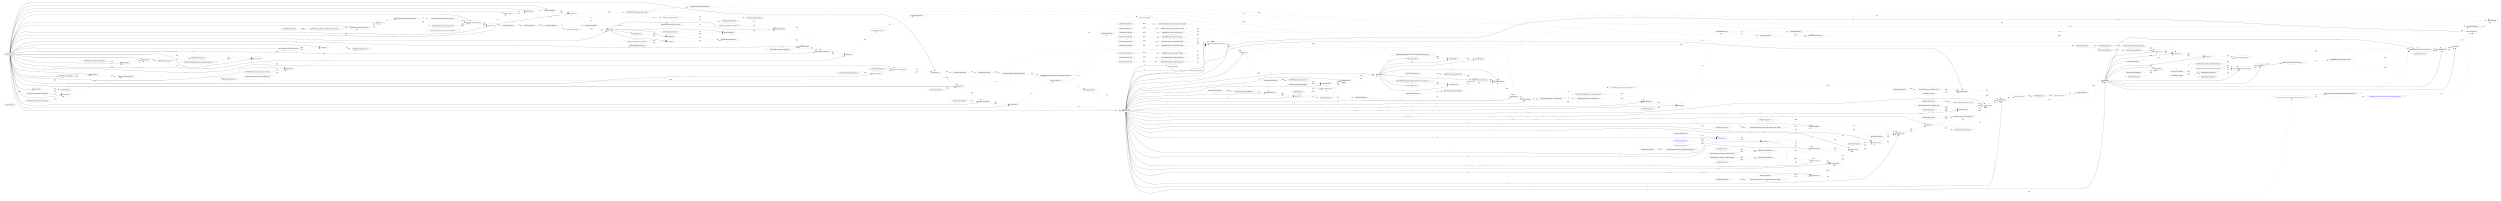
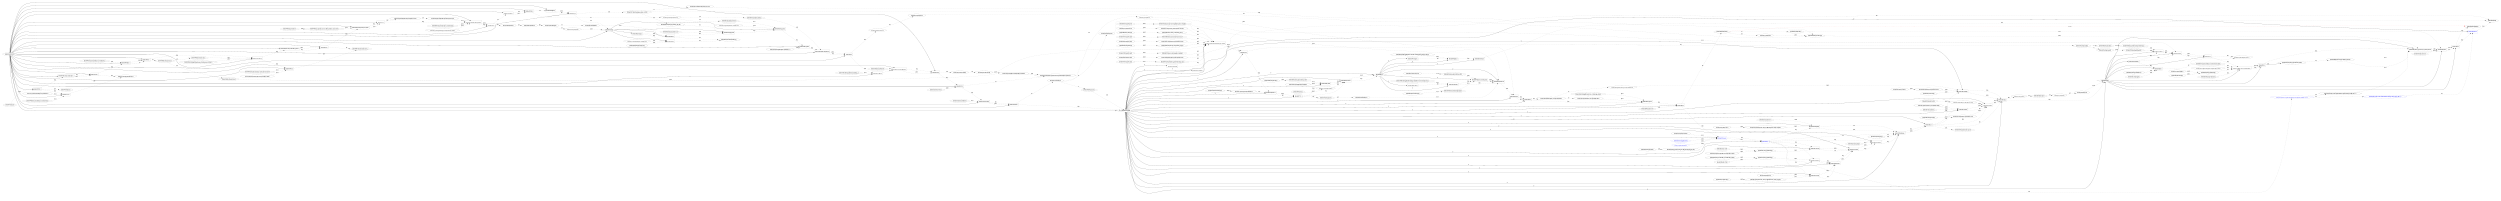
  digraph {
    fontname=Merriweather
    rankdir=LR
    node [fontname=Merriweather shape=ellipse style=dashed]
    edge [fontname=Merriweather style=dotted]
    n1 [label="(88659995)Any(FLAGS)"]
    n2 [label="(88659996)Any.predict_source_file(predict_source_file)"]
    n3 [label="(88659994)load_final_test_data" shape=box]
    n4 [label="(88660169)Any(model)"]
    n5 [label="(88660170)Any.predictions(predictions)"]
    n6 [label="(88660173)[list]" shape=box]
    n7 [label="(88660036)tensorflow(tf)"]
    n8 [label="(88660037)ConfigProto" shape=box]
    n9 [label="(88660038)=" shape=box]
    n10 [label="(88660121)reshape" shape=box]
    n11 [label="(88660142)=" shape=box]
    n12 [label="(88660143)zip" shape=box]
    n13 [label="(88660149)range" shape=box]
    n14 [label="(88660154)Add" shape=box]
    n15 [label="(88660144)range" shape=box]
    n16 [label="(88660119)Any(decoder_input)"]
    n17 [label="(88660192)number(1)"]
    n18 [label="(88660193)Add" shape=box]
    n19 [label="(88660194)=" shape=box]
    n20 [label="(88660186)Any(Subscript)"]
    n21 [label="(88660184)write_question_id_with_labels" shape=box]
    n22 [label="(88660082)Any.ckpt_dir(ckpt_dir)"]
    n23 [label="(88660084)Add" shape=box]
    n24 [label="(88660080)exists" shape=box]
    n25 [label="(88660029)Any(testX2)"]
    n26 [label="(88660103)Any(testX2)"]
    n27 [label="(88660102)len" shape=box]
    n28 [label="(88660055)Any(FLAGS)"]
    n29 [label="(88660056)Any.learning_rate(learning_rate)"]
    n30 [label="(88660052)seq2seq_attention_model" shape=box]
    n31 [label="(88660009)=" shape=box]
    n32 [label="(88660013)For" shape=diamond]
    n33 [label="(88660007)List[Any](question_id_list)"]
    n34 [label="(88660020)=" shape=box]
    n35 [label="(88660018)()" shape=box]
    n36 [label="(88660014)empty" shape=box]
    n37 [label="(88660022)append" shape=box]
    n38 [label="(88660025)append" shape=box]
    n39 [label="(88660185)List[Any](question_id_list)"]
    n40 [label="(88660021)List[Any](question_id_list)"]
    n41 [label="(88660019)Any(tuple)"]
    n42 [label="(88660015)boolean(dummy_)"]
    n43 [label="(88660100)return" shape=box]
    n44 [label="(88660198)END" shape=""]
    n45 [label="(88660064)Any.sequence_length(sequence_length)"]
    n46 [label="(88660072)=" shape=box]
    n47 [label="(88660074)tensorflow(tf)"]
    n48 [label="(88660075)tensorflow.train(train)"]
    n49 [label="(88660076)Saver" shape=box]
    n50 [label="(88660157)int(start)"]
    n51 [label="(88660158)int(start)"]
    n52 [label="(88660159)int(end)"]
    n53 [label="(88660177)Any(logits)"]
    n54 [label="(88660178)Any[.](Subscript)"]
    n55 [label="(88660176)get_label_using_logits" shape=box]
    n56 [label="(88660101)int(number_of_training_data)"]
    n57 [label="(88660107)int(number_of_training_data)"]
    n58 [label="(88660146)int(number_of_training_data)"]
    n59 [label="(88660152)int(number_of_training_data)"]
    n60 [label="(88660105)print" shape=box]
    n61 [label="(88660183)=" shape=box]
    n62 [label="(88660175)List[Any](predicted_labels)"]
    n63 [label="(88659976)Any(vocabulary_index2word)"]
    n64 [label="(88659977)()" shape=box]
    n65 [label="(88659974)boolean(dummy_)"]
    n66 [label="(88659990)()" shape=box]
    n67 [label="(88659987)boolean(dummy_)"]
    n68 [label="(88660077)=" shape=box]
    n69 [label="(88660073)Any(saver)"]
    n70 [label="(88660150)Any(FLAGS)"]
    n71 [label="(88660151)Any.batch_size(batch_size)"]
    n72 [label="(88660010)Any(test)"]
    n73 [label="(88660011)Any(tuple)"]
    n74 [label="(88660012)Any(tuple)"]
    n75 [color=blue fontcolor=blue label="(88660116)String(lit(a))"]
    n76 [color=blue fontcolor=blue label="(88660113)open" shape=box]
    n77 [color=blue fontcolor=blue label="(88660118)=" shape=box]
    n78 [label="(88660051)Any(model)"]
    n79 [label="(88660171)Any(model)"]
    n80 [label="(88660172)Any.logits(logits)"]
    n81 [label="(88660044)With" shape=diamond]
    n82 [label="(88660137)Add" shape=box]
    n83 [label="(88660161)For" shape=diamond]
    n84 [label="(88660104)=" shape=box]
    n85 [label="(88660085)If" shape=diamond]
    n86 [label="(88660110)=" shape=box]
    n87 [label="(88660131)[list]" shape=box]
    n88 [label="(88660136)Mult" shape=box]
    n89 [label="(88660197)empty" shape=box]
    n90 [label="(88660050)empty" shape=box]
    n91 [label="(88660123)array" shape=box]
    n92 [color=blue fontcolor=blue label="(88660196)close" shape=box]
    n93 [label="(88660127)[list]" shape=box]
    n94 [label="(88660135)Sub" shape=box]
    n95 [label="(88660141)[list]" shape=box]
    n96 [color=blue fontcolor=blue label="(88660111)codecs.StreamReaderWriter(predict_target_file_f)"]
    n97 [label="(88660166)()" shape=box]
    n98 [label="(88660162)empty" shape=box]
    n99 [label="(88660174)=" shape=box]
    n100 [label="(88660168)run" shape=box]
    n101 [label="(88660090)restore" shape=box]
    n102 [label="(88660087)print" shape=box]
    n103 [label="(88660094)latest_checkpoint" shape=box]
    n104 [label="(88660097)empty" shape=box]
    n105 [label="(88660086)empty" shape=box]
    n106 [label="(88660098)print" shape=box]
    n107 [label="(88660108)int(index)"]
    n108 [label="(88659982)Any(vocabulary_word2index)"]
    n109 [label="(88659981)len" shape=box]
    n110 [label="(88659983)=" shape=box]
    n111 [label="(88660189)codecs.StreamReaderWriter(predict_target_file_f)"]
    n112 [color=blue fontcolor=blue label="(88660195)codecs.StreamReaderWriter(predict_target_file_f)"]
    n113 [label="(88660083)String(lit(checkpoint))"]
    n114 [label="(88660180)Any(predictions)"]
    n115 [label="(88660043)=" shape=box]
    n116 [label="(88660041)Any.gpu_options.allow_growth(allow_growth)"]
    n117 [label="(88660047)Session" shape=box]
    n118 [label="(88660048)AS" shape=box]
    n119 [label="(88660163)boolean(dummy_)"]
    n120 [label="(88660190)int(index)"]
    n121 [label="(88660124)Any(vocabulary_word2index_label)"]
    n122 [label="(88660125)Any[.](Subscript)"]
    n123 [label="(88660017)Any(question_string_list)"]
    n124 [label="(88659993)Any(questionid_question_lists)"]
    n125 [label="(88660002)Any(questionid_question_lists)"]
    n126 [label="(88659999)load_data_predict" shape=box]
    n127 [label="(88659997)=" shape=box]
    n128 [label="(88660003)=" shape=box]
    n129 [label="(88660054)Any.num_classes(num_classes)"]
    n130 [label="(88659998)Any(test)"]
    n131 [label="(88660093)tensorflow.train(train)"]
    n132 [label="(88660062)Any.decay_rate(decay_rate)"]
    n133 [label="(88660045)Any(sess)"]
    n134 [label="(88660049)Any(sess)"]
    n135 [label="(88660167)Any(sess)"]
    n136 [label="(88660091)Any(sess)"]
    n137 [label="(88660095)Any(FLAGS)"]
    n138 [label="(88660096)Any.ckpt_dir(ckpt_dir)"]
    n139 [label="(88660000)Any(vocabulary_word2index)"]
    n140 [label="(88660092)tensorflow(tf)"]
    n141 [label="(88660057)Any(FLAGS)"]
    n142 [label="(88660058)Any.batch_size(batch_size)"]
    n143 [label="(88660035)Any(config)"]
    n144 [label="(88660039)Any(config)"]
    n145 [label="(88660031)List[Any](testX)"]
    n146 [label="(88660030)pad_sequences" shape=box]
    n147 [label="(88660032)=" shape=box]
    n148 [label="(88660138)number(-1)"]
    n149 [label="(88660066)Any(FLAGS)"]
    n150 [label="(88660067)Any.embed_size(embed_size)"]
    n151 [label="(88660191)int(index)"]
    n152 [label="(88660187)int(index)"]
    n153 [label="(88660033)print" shape=box]
    n154 [label="(88659985)String(lit(seq2seq_attention.vocab_size:))"]
    n155 [label="(88659984)print" shape=box]
    n156 [label="(88659991)create_voabulary_label" shape=box]
    n157 [label="(88660063)Any(FLAGS)"]
    n158 [label="(88660089)Any(saver)"]
    n159 [label="(88659980)int(vocab_size)"]
    n160 [label="(88660156)Any.batch_size(batch_size)"]
    n161 [label="(88660109)number(0)"]
    n162 [label="(88660122)numpy(np)"]
    n163 [label="(88660027)print" shape=box]
    n164 [label="(88660115)Any.predict_target_file(predict_target_file)"]
    n165 [label="(88660081)Any(FLAGS)"]
    n166 [label="(88660005)[list]" shape=box]
    n167 [label="(88660147)Any(FLAGS)"]
    n168 [label="(88660148)Any.batch_size(batch_size)"]
    n169 [label="(88660179)number(0)"]
    n170 [label="(88660046)tensorflow(tf)"]
    n171 [label="(88660060)Any.decay_steps(decay_steps)"]
    n172 [label="(88660040)Any.gpu_options(gpu_options)"]
    n173 [label="(88660145)number(0)"]
    n174 [label="(88660164)Any(predictions)"]
    n175 [label="(88659986)int(vocab_size)"]
    n176 [label="(88660065)int(vocab_size)"]
    n177 [label="(88659979)=" shape=box]
    n178 [label="(88659971)(null)"]
    n179 [label="(88659972)=" shape=box]
    n180 [label="(88659970)null(_)"]
    n181 [label="(88659978)create_voabulary" shape=box]
    n182 [label="(88660188)List[Any](predicted_labels)"]
    n183 [label="(88660006)=" shape=box]
    n184 [label="(88660004)List[Any](testX)"]
    n185 [label="(88660008)[list]" shape=box]
    n186 [label="(88660024)List[Any](testX)"]
    n187 [label="(88660181)Any(vocabulary_index2word_label)"]
    n188 [label="(88660155)Any(FLAGS)"]
    n189 [label="(88660160)int(end)"]
    n190 [label="(88660001)Any(vocabulary_word2index_label)"]
    n191 [label="(88660126)str(_GO)"]
    n192 [label="(88659988)Any(vocabulary_word2index_label)"]
    n193 [label="(88660133)Any.decoder_sent_length(decoder_sent_length)"]
    n194 [label="(88660078)os(os)"]
    n195 [label="(88660079)os.path(path)"]
    n196 [label="(88660023)Any(question_id)"]
    n197 [label="(88660114)Any(FLAGS)"]
    n198 [label="(88660153)number(1)"]
    n199 [label="(88660042)True(True)"]
    n200 [label="(88659975)Any(vocabulary_word2index)"]
    n201 [label="(88660070)Any(FLAGS)"]
    n202 [label="(88660071)Any.is_training(is_training)"]
    n203 [label="(88660139)Any(FLAGS)"]
    n204 [label="(88660140)Any.decoder_sent_length(decoder_sent_length)"]
    n205 [label="(88659989)Any(vocabulary_index2word_label)"]
    n206 [label="(88660028)String(lit(start padding....))"]
    n207 [label="(88660106)String(lit(number_of_training_data:))"]
    n208 [label="(88660061)Any(FLAGS)"]
    n209 [label="(88659992)=" shape=box]
    n210 [label="(88660026)Any(question_string_list)"]
    n211 [label="(88660068)Any(FLAGS)"]
    n212 [label="(88660069)Any.hidden_size(hidden_size)"]
    n213 [label="(88660099)String(lit(Can't find the checkpoint.going to stop))"]
    n214 [label="(88660182)Any(vocabulary_word2index_label)"]
    n215 [label="(88660130)str(_PAD)"]
    n216 [label="(88660129)Any[.](Subscript)"]
    n217 [label="(88660165)Any(logits)"]
    n218 [label="(88660134)number(1)"]
    n219 [label="(88659969)START" shape=""]
    n220 [label="(88660034)String(lit(end padding...))"]
    n221 [label="(88660132)Any(FLAGS)"]
    n222 [label="(88660059)Any(FLAGS)"]
    n223 [label="(88660112)codecs(codecs)"]
    n224 [label="(88660016)Any(question_id)"]
    n225 [label="(88660053)Any(FLAGS)"]
    n226 [label="(88660120)numpy(np)"]
    n227 [label="(88660088)String(lit(Restoring Variables from Checkpoint))"]
    n228 [color=blue fontcolor=blue label="(88660117)String(lit(utf8))"]
    n229 [label="(88660128)Any(vocabulary_word2index_label)"]
    n1 -> n2 [label=qual]
    n2 -> n3 [label=para]
    n3 -> n127 [label=dep]
    n3 -> n127 [label=para]
    n4 -> n5 [label=qual]
    n5 -> n6 [label=para]
    n6 -> n100 [label=dep]
    n6 -> n100 [label=para]
    n7 -> n8 [label=recv]
    n8 -> n9 [label=dep]
    n8 -> n9 [label=para]
    n9 -> n115 [label=dep]
    n9 -> n143 [label=def]
    n10 -> n11 [label=dep]
    n10 -> n11 [label=para]
    n11 -> n12 [label=dep]
    n11 -> n13 [label=dep]
    n11 -> n14 [label=dep]
    n11 -> n15 [label=dep]
    n11 -> n16 [label=def]
    n12 -> n50 [label=def]
    n12 -> n83 [label=dep]
    n13 -> n12 [label=dep]
    n13 -> n12 [label=para]
    n14 -> n13 [label=dep]
    n14 -> n13 [label=para]
    n15 -> n12 [label=dep]
    n15 -> n12 [label=para]
    n17 -> n18 [label=para]
    n18 -> n19 [label=dep]
    n18 -> n19 [label=para]
    n19 -> n92 [label=dep]
    n19 -> n120 [label=def]
    n20 -> n21 [label=para]
    n21 -> n18 [label=dep]
    n22 -> n23 [label=para]
    n23 -> n24 [label=dep]
    n23 -> n24 [label=para]
    n24 -> n85 [label=dep]
    n24 -> n85 [label=cond]
    n25 -> n26 [label=ref]
    n26 -> n27 [label=para]
    n27 -> n84 [label=dep]
    n27 -> n84 [label=para]
    n28 -> n29 [label=qual]
    n29 -> n30 [label=para]
    n30 -> n46 [label=dep]
    n30 -> n46 [label=para]
    n31 -> n32 [label=dep]
    n31 -> n33 [label=def]
    n32 -> n34 [style=solid]
    n32 -> n35 [style=solid]
    n32 -> n36 [style=solid]
    n32 -> n37 [style=solid]
    n32 -> n38 [style=solid]
    n33 -> n20 [label=ref]
    n33 -> n39 [label=ref]
    n33 -> n40 [label=ref]
    n34 -> n37 [label=dep]
    n34 -> n42 [label=def]
    n35 -> n42 [label=def]
    n36 -> n34 [label=dep]
    n36 -> n35 [label=dep]
    n37 -> n38 [label=dep]
    n38 -> n163 [label=dep]
    n39 -> n20 [label=qual]
    n40 -> n37 [label=recv]
    n41 -> n34 [label=para]
    n43 -> n44 [label=dep]
    n45 -> n30 [label=para]
    n46 -> n49 [label=dep]
    n46 -> n78 [label=def]
    n47 -> n48 [label=qual]
    n48 -> n49 [label=recv]
    n49 -> n68 [label=dep]
    n49 -> n68 [label=para]
    n50 -> n51 [label=ref]
    n51 -> n52 [label=def]
    n52 -> n189 [label=ref]
    n53 -> n54 [label=qual]
    n54 -> n55 [label=para]
    n55 -> n61 [label=dep]
    n55 -> n61 [label=para]
    n56 -> n57 [label=ref]
    n56 -> n58 [label=ref]
    n57 -> n60 [label=para]
    n58 -> n15 [label=para]
    n59 -> n14 [label=para]
    n60 -> n86 [label=dep]
    n61 -> n21 [label=dep]
    n61 -> n62 [label=def style=solid]
    n62 -> n182 [label=ref]
    n63 -> n64 [label=para]
    n64 -> n65 [label=def]
    n66 -> n67 [label=def]
    n68 -> n23 [label=dep]
    n68 -> n24 [label=dep]
    n68 -> n69 [label=def]
    n69 -> n158 [label=ref]
    n70 -> n71 [label=qual]
    n71 -> n13 [label=para]
    n72 -> n73 [label=def]
    n73 -> n41 [label=ref]
    n73 -> n74 [label=ref]
    n74 -> n32 [label=cond]
    n75 -> n76 [label=para]
    n76 -> n77 [label=dep]
    n76 -> n77 [label=para]
    n77 -> n10 [label=dep]
    n77 -> n87 [label=dep]
    n77 -> n91 [label=dep]
    n77 -> n93 [label=dep]
    n77 -> n94 [label=dep]
    n77 -> n95 [label=dep]
    n77 -> n96 [label=def]
    n78 -> n4 [label=ref]
    n78 -> n79 [label=ref]
    n79 -> n80 [label=qual]
    n80 -> n6 [label=para]
    n81 -> n10 [label=T style=""]
    n81 -> n11 [label=T style=""]
    n81 -> n12 [label=T style=""]
    n81 -> n13 [label=T style=""]
    n81 -> n14 [label=T style=""]
    n81 -> n15 [label=T style=""]
    n81 -> n23 [label=T style=""]
    n81 -> n24 [label=T style=""]
    n81 -> n27 [label=T style=""]
    n81 -> n30 [label=T style=""]
    n81 -> n46 [label=T style=""]
    n81 -> n49 [label=T style=""]
    n81 -> n60 [label=T style=""]
    n81 -> n68 [label=T style=""]
    n81 -> n76 [label=T style=""]
    n81 -> n77 [label=T style=""]
    n81 -> n82 [label=T style=""]
    n81 -> n83 [label=T style=""]
    n81 -> n84 [label=T style=""]
    n81 -> n85 [label=T style=""]
    n81 -> n86 [label=T style=""]
    n81 -> n87 [label=T style=""]
    n81 -> n88 [label=T style=""]
    n81 -> n89 [label=F style=""]
    n81 -> n90 [label=T style=""]
    n81 -> n91 [label=T style=""]
    n81 -> n92 [label=T style=""]
    n81 -> n93 [label=T style=""]
    n81 -> n94 [label=T style=""]
    n81 -> n95 [label=T style=""]
    n82 -> n91 [label=dep]
    n82 -> n91 [label=para]
    n83 -> n6 [style=solid]
    n83 -> n18 [style=solid]
    n83 -> n19 [style=solid]
    n83 -> n21 [style=solid]
    n83 -> n55 [style=solid]
    n83 -> n61 [style=solid]
    n83 -> n97 [style=solid]
    n83 -> n98 [style=solid]
    n83 -> n99 [style=solid]
    n83 -> n100 [style=solid]
    n84 -> n56 [label=def]
    n84 -> n60 [label=dep]
    n85 -> n43 [label=F style=""]
    n85 -> n101 [label=T style=""]
    n85 -> n102 [label=T style=""]
    n85 -> n103 [label=T style=""]
    n85 -> n104 [label=F style=""]
    n85 -> n105 [label=T style=""]
    n85 -> n106 [label=F style=""]
    n86 -> n76 [label=dep]
    n86 -> n107 [label=def]
    n87 -> n88 [label=dep]
    n87 -> n88 [label=para]
    n88 -> n82 [label=dep]
    n88 -> n82 [label=para]
    n89 -> n44 [label=dep]
    n90 -> n30 [label=dep]
    n91 -> n10 [label=dep]
    n91 -> n10 [label=para]
    n92 -> n44 [label=dep]
    n93 -> n82 [label=dep]
    n93 -> n82 [label=para]
    n94 -> n88 [label=dep]
    n94 -> n88 [label=para]
    n95 -> n10 [label=dep]
    n95 -> n10 [label=para]
    n96 -> n111 [label=ref]
    n96 -> n112 [label=ref]
    n97 -> n119 [label=def]
    n98 -> n6 [label=dep]
    n98 -> n97 [label=dep]
    n98 -> n100 [label=dep]
    n99 -> n55 [label=dep]
    n99 -> n119 [label=def]
    n100 -> n99 [label=dep]
    n100 -> n99 [label=para]
    n101 -> n27 [label=dep]
    n102 -> n101 [label=dep]
    n102 -> n103 [label=dep]
    n103 -> n101 [label=dep]
    n103 -> n101 [label=para]
    n104 -> n106 [label=dep]
    n105 -> n102 [label=dep]
    n106 -> n43 [label=dep]
    n107 -> n120 [color=red label=re_def]
    n107 -> n151 [label=ref]
    n107 -> n152 [label=ref]
    n108 -> n109 [label=para]
    n109 -> n110 [label=dep]
    n109 -> n110 [label=para]
    n110 -> n155 [label=dep]
    n110 -> n159 [label=def]
    n111 -> n21 [label=para]
    n112 -> n92 [label=recv]
    n113 -> n23 [label=para]
    n114 -> n55 [label=para]
    n115 -> n116 [label=def]
    n115 -> n117 [label=dep]
    n117 -> n118 [label=dep]
    n117 -> n118 [label=para]
    n118 -> n81 [label=dep]
    n118 -> n133 [label=def]
    n121 -> n122 [label=qual]
    n122 -> n93 [label=para]
    n123 -> n35 [label=para]
    n124 -> n125 [label=ref]
    n125 -> n126 [label=para]
    n126 -> n128 [label=dep]
    n126 -> n128 [label=para]
    n127 -> n124 [label=def]
    n127 -> n126 [label=dep]
    n128 -> n130 [label=def]
    n128 -> n166 [label=dep]
    n129 -> n30 [label=para]
    n130 -> n72 [label=ref]
    n131 -> n103 [label=recv]
    n132 -> n30 [label=para]
    n133 -> n134 [label=ref]
    n133 -> n135 [label=ref]
    n133 -> n136 [label=ref]
    n134 -> n81 [label=para]
    n135 -> n100 [label=recv]
    n136 -> n101 [label=para]
    n137 -> n138 [label=cond]
    n138 -> n103 [label=para]
    n139 -> n126 [label=para]
    n140 -> n131 [label=qual]
    n141 -> n142 [label=qual]
    n142 -> n30 [label=para]
    n143 -> n144 [label=ref]
    n144 -> n172 [label=qual]
    n145 -> n146 [label=para]
    n146 -> n147 [label=dep]
    n146 -> n147 [label=para]
    n147 -> n25 [label=def]
+   n147 -> n153 [label=dep]
    n148 -> n95 [label=cond]
    n149 -> n150 [label=qual]
    n150 -> n30 [label=para]
    n151 -> n18 [label=para]
    n152 -> n20 [label=para]
    n153 -> n8 [label=dep]
    n154 -> n155 [label=para]
    n155 -> n66 [label=dep]
    n155 -> n156 [label=dep]
    n156 -> n209 [label=dep]
    n156 -> n209 [label=para]
    n157 -> n45 [label=qual]
    n158 -> n101 [label=recv]
    n159 -> n175 [label=ref]
    n159 -> n176 [label=ref]
    n160 -> n13 [label=para]
    n161 -> n86 [label=para]
    n162 -> n91 [label=recv]
    n163 -> n146 [label=dep]
    n164 -> n76 [label=para]
    n165 -> n22 [label=qual]
    n166 -> n183 [label=dep]
    n166 -> n183 [label=para]
    n167 -> n168 [label=qual]
    n168 -> n15 [label=para]
    n169 -> n54 [label=para]
    n170 -> n117 [label=recv]
    n171 -> n30 [label=para]
    n172 -> n116 [label=qual]
    n173 -> n15 [label=para]
    n174 -> n97 [label=para]
    n175 -> n155 [label=para]
    n176 -> n30 [label=para]
    n177 -> n65 [label=def]
    n177 -> n109 [label=dep]
    n178 -> n179 [label=para]
    n179 -> n64 [label=dep]
    n179 -> n180 [label=def]
    n179 -> n181 [label=dep]
    n181 -> n177 [label=dep]
    n181 -> n177 [label=para]
    n182 -> n21 [label=para]
    n183 -> n184 [label=def]
    n183 -> n185 [label=dep]
    n184 -> n145 [label=ref]
    n184 -> n186 [label=ref]
    n185 -> n31 [label=dep]
    n185 -> n31 [label=para]
    n186 -> n38 [label=recv]
    n187 -> n55 [label=para]
    n188 -> n160 [label=qual]
    n189 -> n83 [label=cond]
    n190 -> n126 [label=para]
    n191 -> n122 [label=para]
    n192 -> n66 [label=para]
    n193 -> n94 [label=para]
    n194 -> n195 [label=qual]
    n195 -> n24 [label=recv]
    n196 -> n37 [label=para]
    n197 -> n164 [label=qual]
    n198 -> n14 [label=para]
    n199 -> n115 [label=para]
    n200 -> n64 [label=para]
    n201 -> n202 [label=qual]
    n202 -> n30 [label=para]
    n203 -> n204 [label=qual]
    n204 -> n95 [label=para]
    n205 -> n66 [label=para]
    n206 -> n163 [label=para]
    n207 -> n60 [label=para]
    n208 -> n132 [label=qual]
    n209 -> n3 [label=dep]
    n209 -> n67 [label=def]
    n210 -> n38 [label=para]
    n211 -> n212 [label=qual]
    n212 -> n30 [label=para]
    n213 -> n106 [label=para]
    n214 -> n55 [label=para]
    n215 -> n216 [label=para]
    n216 -> n87 [label=para]
    n217 -> n97 [label=para]
    n218 -> n94 [label=para]
    n219 -> n3 [style=solid]
    n219 -> n8 [style=solid]
    n219 -> n9 [style=solid]
    n219 -> n31 [style=solid]
    n219 -> n32 [style=solid]
    n219 -> n64 [style=solid]
    n219 -> n66 [style=solid]
    n219 -> n81 [style=solid]
    n219 -> n109 [style=solid]
    n219 -> n110 [style=solid]
    n219 -> n115 [style=solid]
    n219 -> n117 [style=solid]
    n219 -> n118 [style=solid]
    n219 -> n126 [style=solid]
    n219 -> n127 [style=solid]
    n219 -> n128 [style=solid]
    n219 -> n146 [style=solid]
    n219 -> n147 [style=solid]
    n219 -> n153 [style=solid]
    n219 -> n155 [style=solid]
    n219 -> n156 [style=solid]
    n219 -> n163 [style=solid]
    n219 -> n166 [style=solid]
    n219 -> n177 [style=solid]
    n219 -> n179 [style=solid]
    n219 -> n181 [style=solid]
    n219 -> n183 [style=solid]
    n219 -> n185 [style=solid]
    n219 -> n209 [style=solid]
    n220 -> n153 [label=para]
    n221 -> n193 [label=qual]
    n222 -> n171 [label=qual]
    n223 -> n76 [label=recv]
    n224 -> n35 [label=para]
    n225 -> n129 [label=qual]
    n226 -> n10 [label=recv]
    n227 -> n102 [label=para]
    n228 -> n76 [label=para]
    n229 -> n216 [label=qual]
  }
